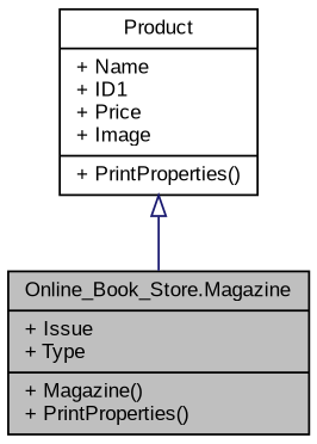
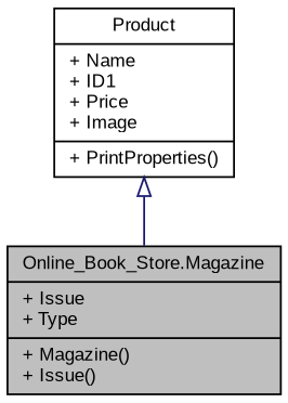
  digraph {
    fontname="Liberation Sans"
    node [color=black fontname="Liberation Sans" fontsize=10 shape=record style=filled]
-   n1 [fillcolor=grey75 fontcolor=black height=0.2 label="{Online_Book_Store.Magazine\n|+ Issue\l+ Type\l|+ Magazine()\l+ PrintProperties()\l}" width=0.4]
+   n1 [fillcolor=grey75 fontcolor=black height=0.2 label="{Online_Book_Store.Magazine\n|+ Issue\l+ Type\l|+ Magazine()\l+ Issue()\l}" width=0.4]
    n2 [fillcolor=white height=0.2 label="{Product\n|+ Name\l+ ID1\l+ Price\l+ Image\l|+ PrintProperties()\l}" width=0.4]
    n2 -> n1 [arrowtail=onormal color=midnightblue dir=back fontname="Liberation Sans" fontsize=10 labelfontname=Helvetica labelfontsize=10 style=solid]
  }
